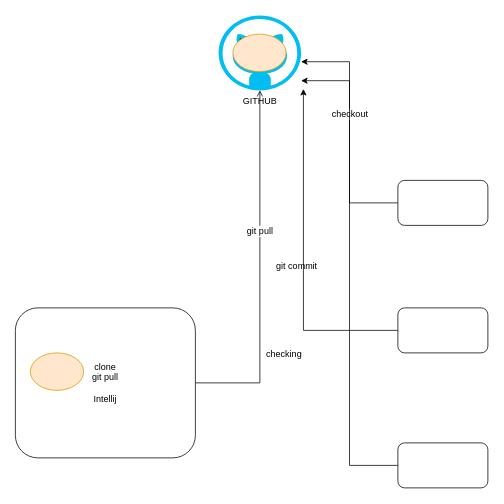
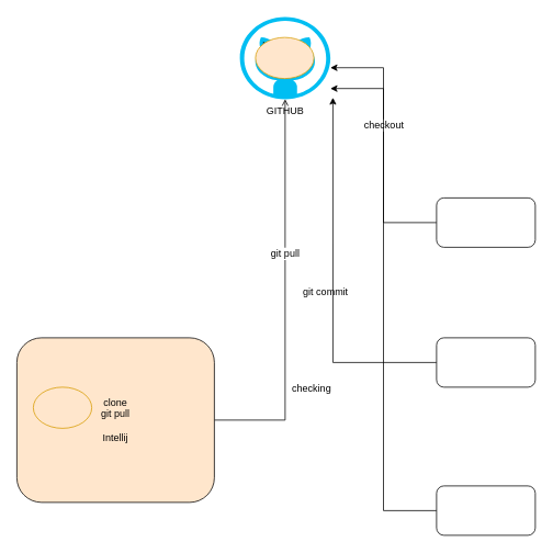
  <mxCell id="0" />
  <mxCell id="1" parent="0" />
  <mxCell id="2" value="GITHUB" style="verticalLabelPosition=bottom;html=1;verticalAlign=top;align=center;strokeColor=none;fillColor=#00BEF2;shape=mxgraph.azure.github_code;pointerEvents=1;" parent="1" vertex="1"><mxGeometry x="291" y="20" width="110" height="100" as="geometry" /></mxCell>
  <mxCell id="3" style="edgeStyle=orthogonalEdgeStyle;rounded=0;orthogonalLoop=1;jettySize=auto;html=1;endArrow=open;" parent="1" source="6" target="2" edge="1"><mxGeometry relative="1" as="geometry" /></mxCell>
  <mxCell id="4" value="checking" style="text;html=1;align=center;verticalAlign=middle;resizable=0;points=[];labelBackgroundColor=#ffffff;" parent="3" vertex="1" connectable="0"><mxGeometry x="-0.474" y="-31" relative="1" as="geometry"><mxPoint as="offset" /></mxGeometry></mxCell>
  <mxCell id="5" value="git pull" style="text;html=1;align=center;verticalAlign=middle;resizable=0;points=[];labelBackgroundColor=#ffffff;" parent="3" vertex="1" connectable="0"><mxGeometry x="0.214" y="1" relative="1" as="geometry"><mxPoint as="offset" /></mxGeometry></mxCell>
- <mxCell id="6" value="clone&lt;br&gt;git pull&lt;br&gt;&lt;br&gt;Intellij" style="rounded=1;whiteSpace=wrap;html=1;" parent="1" vertex="1"><mxGeometry x="20" y="410" width="240" height="200" as="geometry" /></mxCell>
+ <mxCell id="6" value="clone&lt;br&gt;git pull&lt;br&gt;&lt;br&gt;Intellij" style="rounded=1;whiteSpace=wrap;html=1;fillColor=#ffe6cc;" parent="1" vertex="1"><mxGeometry x="20" y="410" width="240" height="200" as="geometry" /></mxCell>
  <mxCell id="7" style="edgeStyle=orthogonalEdgeStyle;rounded=0;orthogonalLoop=1;jettySize=auto;html=1;entryX=1;entryY=0.871;entryDx=0;entryDy=0;entryPerimeter=0;" parent="1" source="9" target="2" edge="1"><mxGeometry relative="1" as="geometry" /></mxCell>
  <mxCell id="8" value="checkout" style="text;html=1;align=center;verticalAlign=middle;resizable=0;points=[];labelBackgroundColor=#ffffff;" parent="7" vertex="1" connectable="0"><mxGeometry x="0.255" relative="1" as="geometry"><mxPoint as="offset" /></mxGeometry></mxCell>
  <mxCell id="9" value="" style="rounded=1;whiteSpace=wrap;html=1;" parent="1" vertex="1"><mxGeometry x="530" y="240" width="120" height="60" as="geometry" /></mxCell>
  <mxCell id="10" style="edgeStyle=orthogonalEdgeStyle;rounded=0;orthogonalLoop=1;jettySize=auto;html=1;entryX=1.028;entryY=0.982;entryDx=0;entryDy=0;entryPerimeter=0;" parent="1" source="11" target="2" edge="1"><mxGeometry relative="1" as="geometry" /></mxCell>
  <mxCell id="11" value="" style="rounded=1;whiteSpace=wrap;html=1;" parent="1" vertex="1"><mxGeometry x="530" y="410" width="120" height="60" as="geometry" /></mxCell>
  <mxCell id="12" style="edgeStyle=orthogonalEdgeStyle;rounded=0;orthogonalLoop=1;jettySize=auto;html=1;entryX=1;entryY=0.618;entryDx=0;entryDy=0;entryPerimeter=0;" parent="1" source="13" target="2" edge="1"><mxGeometry relative="1" as="geometry" /></mxCell>
  <mxCell id="13" value="" style="rounded=1;whiteSpace=wrap;html=1;" parent="1" vertex="1"><mxGeometry x="530" y="590" width="120" height="60" as="geometry" /></mxCell>
  <mxCell id="14" value="batch34&lt;br&gt;&lt;br&gt;2 files" style="text;html=1;align=center;verticalAlign=middle;resizable=0;points=[];autosize=1;" parent="1" vertex="1"><mxGeometry x="310" y="45" width="60" height="50" as="geometry" /></mxCell>
  <mxCell id="15" value="git commit" style="text;html=1;align=center;verticalAlign=middle;resizable=0;points=[];autosize=1;" parent="1" vertex="1"><mxGeometry x="360" y="345" width="70" height="20" as="geometry" /></mxCell>
  <mxCell id="16" value="" style="ellipse;whiteSpace=wrap;html=1;fillColor=#ffe6cc;strokeColor=#d79b00;" parent="1" vertex="1"><mxGeometry x="310" y="45" width="71" height="50" as="geometry" /></mxCell>
  <mxCell id="17" value="" style="ellipse;whiteSpace=wrap;html=1;fillColor=#ffe6cc;strokeColor=#d79b00;" parent="1" vertex="1"><mxGeometry x="40" y="470" width="71" height="50" as="geometry" /></mxCell>
